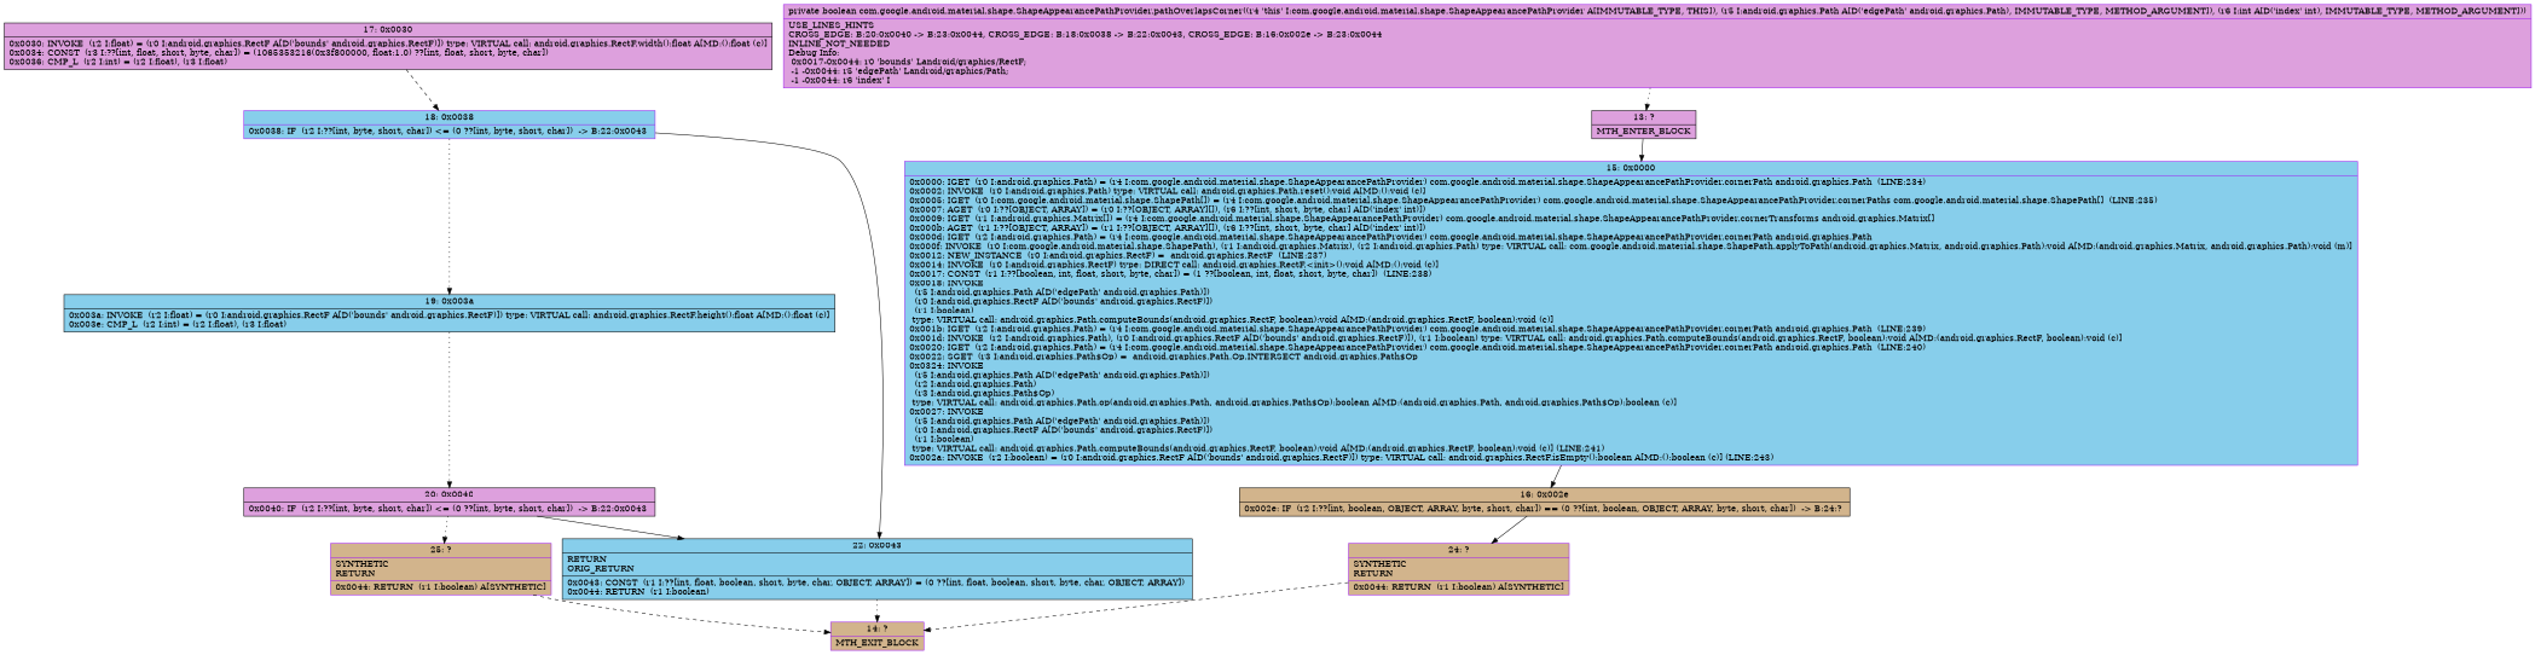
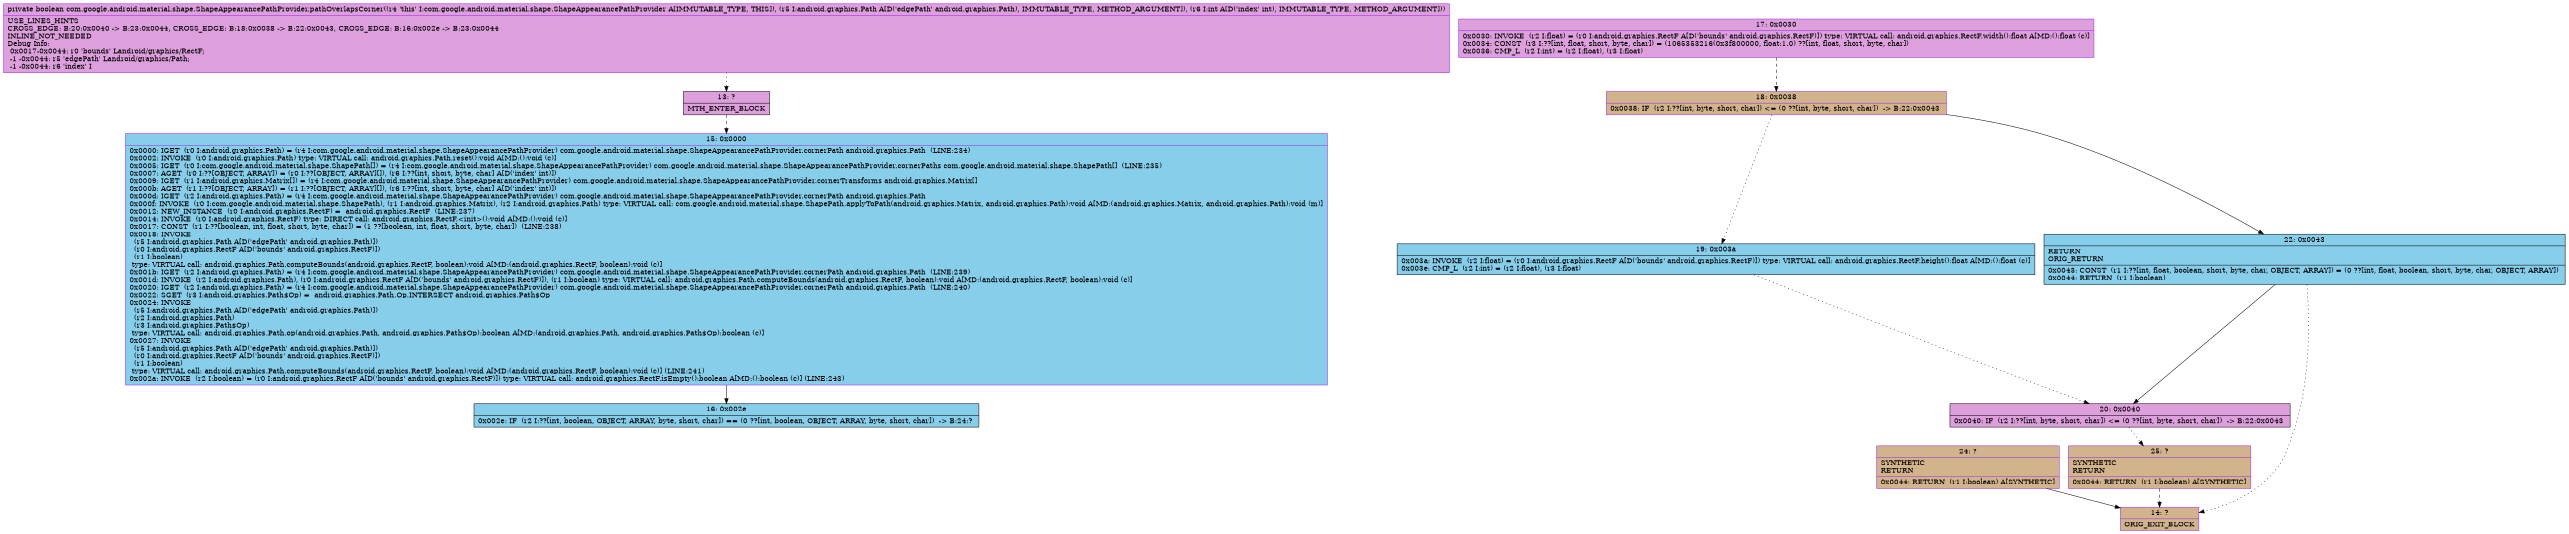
  digraph {
    node [color=black fillcolor=tan shape=record style=filled]
    edge [style=solid]
    n1 [fillcolor=plum label="{13\:\ ?|MTH_ENTER_BLOCK\l}"]
-   n2 [color=purple fillcolor=skyblue label="{15\:\ 0x0000|0x0000: IGET  (r0 I:android.graphics.Path) = (r4 I:com.google.android.material.shape.ShapeAppearancePathProvider) com.google.android.material.shape.ShapeAppearancePathProvider.cornerPath android.graphics.Path  (LINE:234)\l0x0002: INVOKE  (r0 I:android.graphics.Path) type: VIRTUAL call: android.graphics.Path.reset():void A[MD:():void (c)]\l0x0005: IGET  (r0 I:com.google.android.material.shape.ShapePath[]) = (r4 I:com.google.android.material.shape.ShapeAppearancePathProvider) com.google.android.material.shape.ShapeAppearancePathProvider.cornerPaths com.google.android.material.shape.ShapePath[]  (LINE:235)\l0x0007: AGET  (r0 I:??[OBJECT, ARRAY]) = (r0 I:??[OBJECT, ARRAY][]), (r6 I:??[int, short, byte, char] A[D('index' int)]) \l0x0009: IGET  (r1 I:android.graphics.Matrix[]) = (r4 I:com.google.android.material.shape.ShapeAppearancePathProvider) com.google.android.material.shape.ShapeAppearancePathProvider.cornerTransforms android.graphics.Matrix[] \l0x000b: AGET  (r1 I:??[OBJECT, ARRAY]) = (r1 I:??[OBJECT, ARRAY][]), (r6 I:??[int, short, byte, char] A[D('index' int)]) \l0x000d: IGET  (r2 I:android.graphics.Path) = (r4 I:com.google.android.material.shape.ShapeAppearancePathProvider) com.google.android.material.shape.ShapeAppearancePathProvider.cornerPath android.graphics.Path \l0x000f: INVOKE  (r0 I:com.google.android.material.shape.ShapePath), (r1 I:android.graphics.Matrix), (r2 I:android.graphics.Path) type: VIRTUAL call: com.google.android.material.shape.ShapePath.applyToPath(android.graphics.Matrix, android.graphics.Path):void A[MD:(android.graphics.Matrix, android.graphics.Path):void (m)]\l0x0012: NEW_INSTANCE  (r0 I:android.graphics.RectF) =  android.graphics.RectF  (LINE:237)\l0x0014: INVOKE  (r0 I:android.graphics.RectF) type: DIRECT call: android.graphics.RectF.\<init\>():void A[MD:():void (c)]\l0x0017: CONST  (r1 I:??[boolean, int, float, short, byte, char]) = (1 ??[boolean, int, float, short, byte, char])  (LINE:238)\l0x0018: INVOKE  \l  (r5 I:android.graphics.Path A[D('edgePath' android.graphics.Path)])\l  (r0 I:android.graphics.RectF A[D('bounds' android.graphics.RectF)])\l  (r1 I:boolean)\l type: VIRTUAL call: android.graphics.Path.computeBounds(android.graphics.RectF, boolean):void A[MD:(android.graphics.RectF, boolean):void (c)]\l0x001b: IGET  (r2 I:android.graphics.Path) = (r4 I:com.google.android.material.shape.ShapeAppearancePathProvider) com.google.android.material.shape.ShapeAppearancePathProvider.cornerPath android.graphics.Path  (LINE:239)\l0x001d: INVOKE  (r2 I:android.graphics.Path), (r0 I:android.graphics.RectF A[D('bounds' android.graphics.RectF)]), (r1 I:boolean) type: VIRTUAL call: android.graphics.Path.computeBounds(android.graphics.RectF, boolean):void A[MD:(android.graphics.RectF, boolean):void (c)]\l0x0020: IGET  (r2 I:android.graphics.Path) = (r4 I:com.google.android.material.shape.ShapeAppearancePathProvider) com.google.android.material.shape.ShapeAppearancePathProvider.cornerPath android.graphics.Path  (LINE:240)\l0x0022: SGET  (r3 I:android.graphics.Path$Op) =  android.graphics.Path.Op.INTERSECT android.graphics.Path$Op \l0x0324: INVOKE  \l  (r5 I:android.graphics.Path A[D('edgePath' android.graphics.Path)])\l  (r2 I:android.graphics.Path)\l  (r3 I:android.graphics.Path$Op)\l type: VIRTUAL call: android.graphics.Path.op(android.graphics.Path, android.graphics.Path$Op):boolean A[MD:(android.graphics.Path, android.graphics.Path$Op):boolean (c)]\l0x0027: INVOKE  \l  (r5 I:android.graphics.Path A[D('edgePath' android.graphics.Path)])\l  (r0 I:android.graphics.RectF A[D('bounds' android.graphics.RectF)])\l  (r1 I:boolean)\l type: VIRTUAL call: android.graphics.Path.computeBounds(android.graphics.RectF, boolean):void A[MD:(android.graphics.RectF, boolean):void (c)] (LINE:241)\l0x002a: INVOKE  (r2 I:boolean) = (r0 I:android.graphics.RectF A[D('bounds' android.graphics.RectF)]) type: VIRTUAL call: android.graphics.RectF.isEmpty():boolean A[MD:():boolean (c)] (LINE:243)\l}"]
-   n3 [label="{16\:\ 0x002e|0x002e: IF  (r2 I:??[int, boolean, OBJECT, ARRAY, byte, short, char]) == (0 ??[int, boolean, OBJECT, ARRAY, byte, short, char])  \-\> B:24:? \l}"]
+   n2 [color=purple fillcolor=skyblue label="{15\:\ 0x0000|0x0000: IGET  (r0 I:android.graphics.Path) = (r4 I:com.google.android.material.shape.ShapeAppearancePathProvider) com.google.android.material.shape.ShapeAppearancePathProvider.cornerPath android.graphics.Path  (LINE:234)\l0x0002: INVOKE  (r0 I:android.graphics.Path) type: VIRTUAL call: android.graphics.Path.reset():void A[MD:():void (c)]\l0x0005: IGET  (r0 I:com.google.android.material.shape.ShapePath[]) = (r4 I:com.google.android.material.shape.ShapeAppearancePathProvider) com.google.android.material.shape.ShapeAppearancePathProvider.cornerPaths com.google.android.material.shape.ShapePath[]  (LINE:235)\l0x0007: AGET  (r0 I:??[OBJECT, ARRAY]) = (r0 I:??[OBJECT, ARRAY][]), (r6 I:??[int, short, byte, char] A[D('index' int)]) \l0x0009: IGET  (r1 I:android.graphics.Matrix[]) = (r4 I:com.google.android.material.shape.ShapeAppearancePathProvider) com.google.android.material.shape.ShapeAppearancePathProvider.cornerTransforms android.graphics.Matrix[] \l0x000b: AGET  (r1 I:??[OBJECT, ARRAY]) = (r1 I:??[OBJECT, ARRAY][]), (r6 I:??[int, short, byte, char] A[D('index' int)]) \l0x000d: IGET  (r2 I:android.graphics.Path) = (r4 I:com.google.android.material.shape.ShapeAppearancePathProvider) com.google.android.material.shape.ShapeAppearancePathProvider.cornerPath android.graphics.Path \l0x000f: INVOKE  (r0 I:com.google.android.material.shape.ShapePath), (r1 I:android.graphics.Matrix), (r2 I:android.graphics.Path) type: VIRTUAL call: com.google.android.material.shape.ShapePath.applyToPath(android.graphics.Matrix, android.graphics.Path):void A[MD:(android.graphics.Matrix, android.graphics.Path):void (m)]\l0x0012: NEW_INSTANCE  (r0 I:android.graphics.RectF) =  android.graphics.RectF  (LINE:237)\l0x0014: INVOKE  (r0 I:android.graphics.RectF) type: DIRECT call: android.graphics.RectF.\<init\>():void A[MD:():void (c)]\l0x0017: CONST  (r1 I:??[boolean, int, float, short, byte, char]) = (1 ??[boolean, int, float, short, byte, char])  (LINE:238)\l0x0018: INVOKE  \l  (r5 I:android.graphics.Path A[D('edgePath' android.graphics.Path)])\l  (r0 I:android.graphics.RectF A[D('bounds' android.graphics.RectF)])\l  (r1 I:boolean)\l type: VIRTUAL call: android.graphics.Path.computeBounds(android.graphics.RectF, boolean):void A[MD:(android.graphics.RectF, boolean):void (c)]\l0x001b: IGET  (r2 I:android.graphics.Path) = (r4 I:com.google.android.material.shape.ShapeAppearancePathProvider) com.google.android.material.shape.ShapeAppearancePathProvider.cornerPath android.graphics.Path  (LINE:239)\l0x001d: INVOKE  (r2 I:android.graphics.Path), (r0 I:android.graphics.RectF A[D('bounds' android.graphics.RectF)]), (r1 I:boolean) type: VIRTUAL call: android.graphics.Path.computeBounds(android.graphics.RectF, boolean):void A[MD:(android.graphics.RectF, boolean):void (c)]\l0x0020: IGET  (r2 I:android.graphics.Path) = (r4 I:com.google.android.material.shape.ShapeAppearancePathProvider) com.google.android.material.shape.ShapeAppearancePathProvider.cornerPath android.graphics.Path  (LINE:240)\l0x0022: SGET  (r3 I:android.graphics.Path$Op) =  android.graphics.Path.Op.INTERSECT android.graphics.Path$Op \l0x0024: INVOKE  \l  (r5 I:android.graphics.Path A[D('edgePath' android.graphics.Path)])\l  (r2 I:android.graphics.Path)\l  (r3 I:android.graphics.Path$Op)\l type: VIRTUAL call: android.graphics.Path.op(android.graphics.Path, android.graphics.Path$Op):boolean A[MD:(android.graphics.Path, android.graphics.Path$Op):boolean (c)]\l0x0027: INVOKE  \l  (r5 I:android.graphics.Path A[D('edgePath' android.graphics.Path)])\l  (r0 I:android.graphics.RectF A[D('bounds' android.graphics.RectF)])\l  (r1 I:boolean)\l type: VIRTUAL call: android.graphics.Path.computeBounds(android.graphics.RectF, boolean):void A[MD:(android.graphics.RectF, boolean):void (c)] (LINE:241)\l0x002a: INVOKE  (r2 I:boolean) = (r0 I:android.graphics.RectF A[D('bounds' android.graphics.RectF)]) type: VIRTUAL call: android.graphics.RectF.isEmpty():boolean A[MD:():boolean (c)] (LINE:243)\l}"]
+   n3 [fillcolor=skyblue label="{16\:\ 0x002e|0x002e: IF  (r2 I:??[int, boolean, OBJECT, ARRAY, byte, short, char]) == (0 ??[int, boolean, OBJECT, ARRAY, byte, short, char])  \-\> B:24:? \l}"]
    n4 [color=purple label="{24\:\ ?|SYNTHETIC\lRETURN\l|0x0044: RETURN  (r1 I:boolean) A[SYNTHETIC]\l}"]
-   n5 [fillcolor=plum label="{17\:\ 0x0030|0x0030: INVOKE  (r2 I:float) = (r0 I:android.graphics.RectF A[D('bounds' android.graphics.RectF)]) type: VIRTUAL call: android.graphics.RectF.width():float A[MD:():float (c)]\l0x0034: CONST  (r3 I:??[int, float, short, byte, char]) = (1065353216(0x3f800000, float:1.0) ??[int, float, short, byte, char]) \l0x0036: CMP_L  (r2 I:int) = (r2 I:float), (r3 I:float) \l}"]
-   n6 [color=purple fillcolor=skyblue label="{18\:\ 0x0038|0x0038: IF  (r2 I:??[int, byte, short, char]) \<= (0 ??[int, byte, short, char])  \-\> B:22:0x0043 \l}"]
-   n7 [color=purple label="{14\:\ ?|MTH_EXIT_BLOCK\l}"]
+   n5 [color=purple fillcolor=plum label="{17\:\ 0x0030|0x0030: INVOKE  (r2 I:float) = (r0 I:android.graphics.RectF A[D('bounds' android.graphics.RectF)]) type: VIRTUAL call: android.graphics.RectF.width():float A[MD:():float (c)]\l0x0034: CONST  (r3 I:??[int, float, short, byte, char]) = (1065353216(0x3f800000, float:1.0) ??[int, float, short, byte, char]) \l0x0036: CMP_L  (r2 I:int) = (r2 I:float), (r3 I:float) \l}"]
+   n6 [color=purple label="{18\:\ 0x0038|0x0038: IF  (r2 I:??[int, byte, short, char]) \<= (0 ??[int, byte, short, char])  \-\> B:22:0x0043 \l}"]
+   n7 [color=purple label="{14\:\ ?|ORIG_EXIT_BLOCK\l}"]
    n8 [fillcolor=skyblue label="{19\:\ 0x003a|0x003a: INVOKE  (r2 I:float) = (r0 I:android.graphics.RectF A[D('bounds' android.graphics.RectF)]) type: VIRTUAL call: android.graphics.RectF.height():float A[MD:():float (c)]\l0x003e: CMP_L  (r2 I:int) = (r2 I:float), (r3 I:float) \l}"]
    n9 [fillcolor=skyblue label="{22\:\ 0x0043|RETURN\lORIG_RETURN\l|0x0043: CONST  (r1 I:??[int, float, boolean, short, byte, char, OBJECT, ARRAY]) = (0 ??[int, float, boolean, short, byte, char, OBJECT, ARRAY]) \l0x0044: RETURN  (r1 I:boolean) \l}"]
    n10 [fillcolor=plum label="{20\:\ 0x0040|0x0040: IF  (r2 I:??[int, byte, short, char]) \<= (0 ??[int, byte, short, char])  \-\> B:22:0x0043 \l}"]
    n11 [color=purple label="{25\:\ ?|SYNTHETIC\lRETURN\l|0x0044: RETURN  (r1 I:boolean) A[SYNTHETIC]\l}"]
    n12 [color=purple fillcolor=plum label="{private boolean com.google.android.material.shape.ShapeAppearancePathProvider.pathOverlapsCorner((r4 'this' I:com.google.android.material.shape.ShapeAppearancePathProvider A[IMMUTABLE_TYPE, THIS]), (r5 I:android.graphics.Path A[D('edgePath' android.graphics.Path), IMMUTABLE_TYPE, METHOD_ARGUMENT]), (r6 I:int A[D('index' int), IMMUTABLE_TYPE, METHOD_ARGUMENT]))  | USE_LINES_HINTS\lCROSS_EDGE: B:20:0x0040 \-\> B:23:0x0044, CROSS_EDGE: B:18:0x0038 \-\> B:22:0x0043, CROSS_EDGE: B:16:0x002e \-\> B:23:0x0044\lINLINE_NOT_NEEDED\lDebug Info:\l  0x0017\-0x0044: r0 'bounds' Landroid\/graphics\/RectF;\l  \-1 \-0x0044: r5 'edgePath' Landroid\/graphics\/Path;\l  \-1 \-0x0044: r6 'index' I\l}"]
-   n1 -> n2
+   n1 -> n2 [style=dashed]
    n2 -> n3
-   n3 -> n4
-   n4 -> n7 [style=dashed]
+   n4 -> n7
    n5 -> n6 [style=dashed]
    n6 -> n8 [style=dotted]
    n6 -> n9
    n8 -> n10 [style=dotted]
    n9 -> n7 [style=dotted]
-   n10 -> n9
+   n9 -> n10
    n10 -> n11 [style=dotted]
    n11 -> n7 [style=dashed]
    n12 -> n1 [style=dotted]
  }
